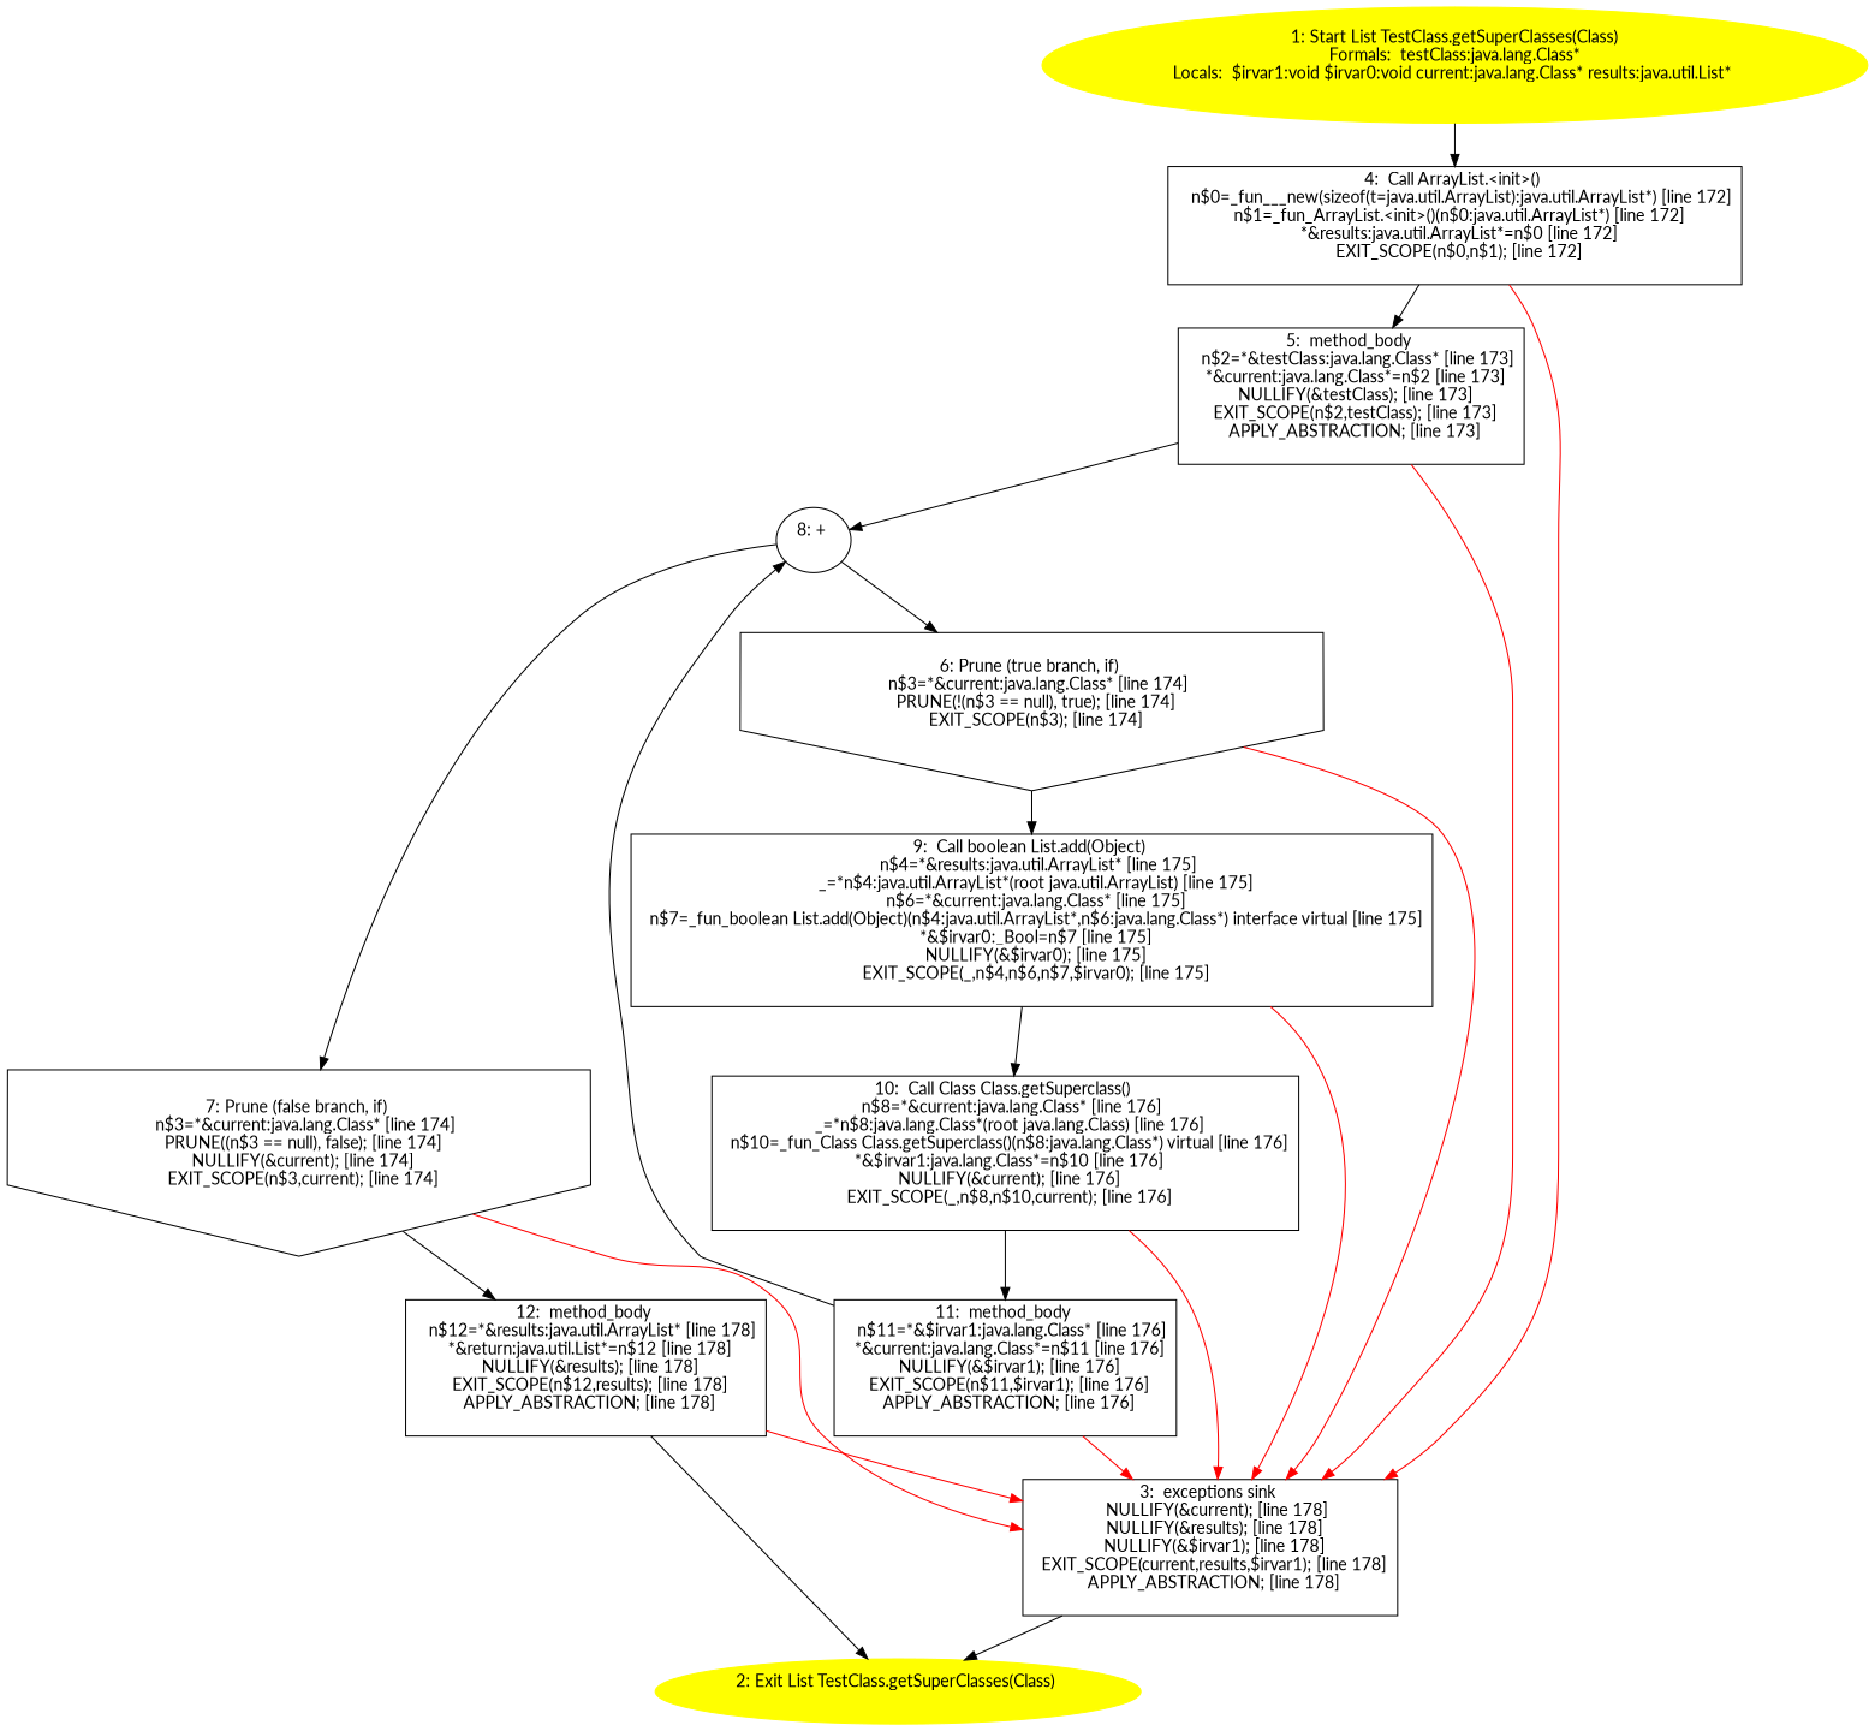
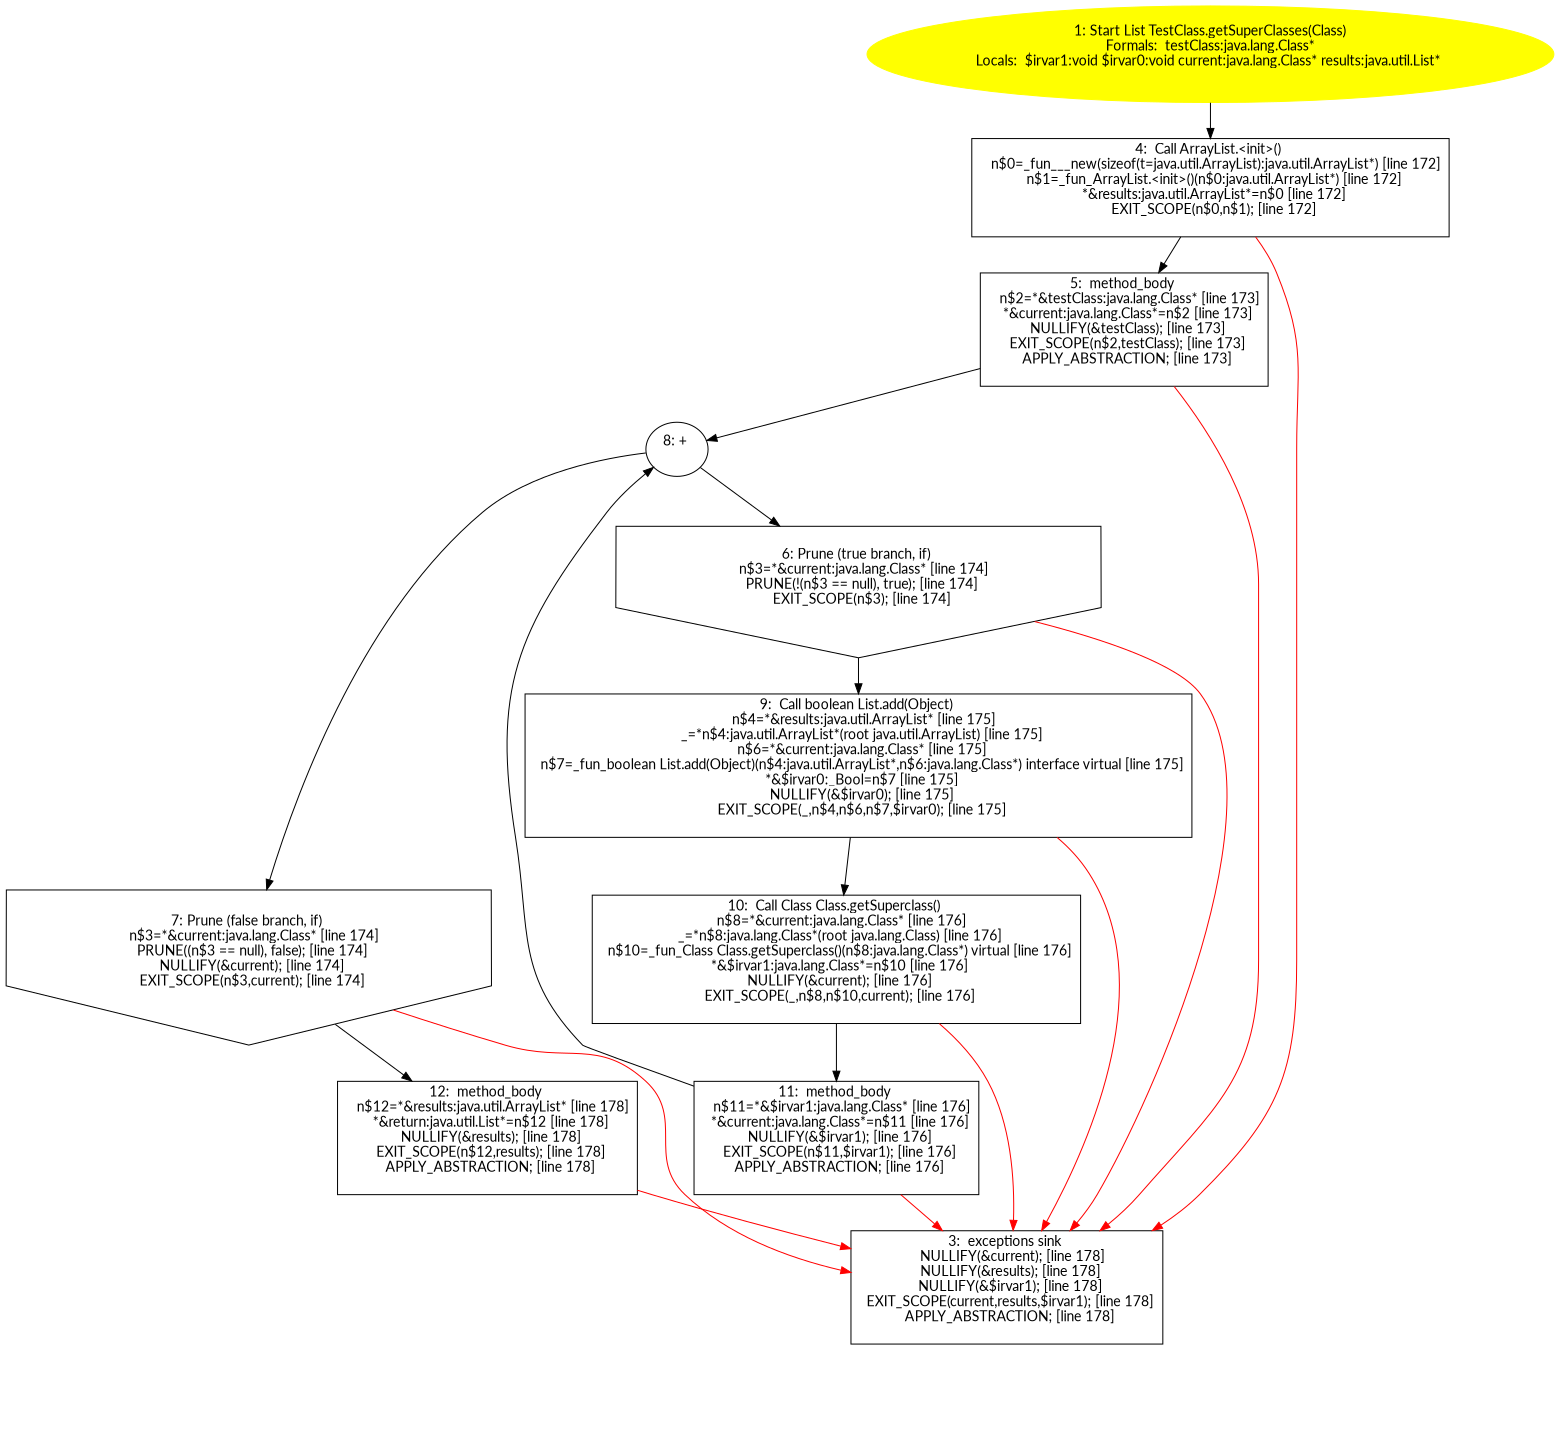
  digraph {
    fontname=Lato
    node [fontname=Lato shape=box]
    edge [fontname=Lato]
    n1 [color=yellow label="1: Start List TestClass.getSuperClasses(Class)\nFormals:  testClass:java.lang.Class*\nLocals:  $irvar1:void $irvar0:void current:java.lang.Class* results:java.util.List* \n  " style=filled shape=""]
    n2 [label="4:  Call ArrayList.<init>() \n   n$0=_fun___new(sizeof(t=java.util.ArrayList):java.util.ArrayList*) [line 172]\n  n$1=_fun_ArrayList.<init>()(n$0:java.util.ArrayList*) [line 172]\n  *&results:java.util.ArrayList*=n$0 [line 172]\n  EXIT_SCOPE(n$0,n$1); [line 172]\n "]
    n3 [label="3:  exceptions sink \n   NULLIFY(&current); [line 178]\n  NULLIFY(&results); [line 178]\n  NULLIFY(&$irvar1); [line 178]\n  EXIT_SCOPE(current,results,$irvar1); [line 178]\n  APPLY_ABSTRACTION; [line 178]\n "]
    n4 [label="5:  method_body \n   n$2=*&testClass:java.lang.Class* [line 173]\n  *&current:java.lang.Class*=n$2 [line 173]\n  NULLIFY(&testClass); [line 173]\n  EXIT_SCOPE(n$2,testClass); [line 173]\n  APPLY_ABSTRACTION; [line 173]\n "]
-   n5 [color=yellow label="2: Exit List TestClass.getSuperClasses(Class) \n  " style=filled shape=""]
    n6 [label="8: + \n  " shape=""]
    n7 [label="6: Prune (true branch, if) \n   n$3=*&current:java.lang.Class* [line 174]\n  PRUNE(!(n$3 == null), true); [line 174]\n  EXIT_SCOPE(n$3); [line 174]\n " shape=invhouse]
    n8 [label="7: Prune (false branch, if) \n   n$3=*&current:java.lang.Class* [line 174]\n  PRUNE((n$3 == null), false); [line 174]\n  NULLIFY(&current); [line 174]\n  EXIT_SCOPE(n$3,current); [line 174]\n " shape=invhouse]
    n9 [label="9:  Call boolean List.add(Object) \n   n$4=*&results:java.util.ArrayList* [line 175]\n  _=*n$4:java.util.ArrayList*(root java.util.ArrayList) [line 175]\n  n$6=*&current:java.lang.Class* [line 175]\n  n$7=_fun_boolean List.add(Object)(n$4:java.util.ArrayList*,n$6:java.lang.Class*) interface virtual [line 175]\n  *&$irvar0:_Bool=n$7 [line 175]\n  NULLIFY(&$irvar0); [line 175]\n  EXIT_SCOPE(_,n$4,n$6,n$7,$irvar0); [line 175]\n "]
    n10 [label="10:  Call Class Class.getSuperclass() \n   n$8=*&current:java.lang.Class* [line 176]\n  _=*n$8:java.lang.Class*(root java.lang.Class) [line 176]\n  n$10=_fun_Class Class.getSuperclass()(n$8:java.lang.Class*) virtual [line 176]\n  *&$irvar1:java.lang.Class*=n$10 [line 176]\n  NULLIFY(&current); [line 176]\n  EXIT_SCOPE(_,n$8,n$10,current); [line 176]\n "]
    n11 [label="12:  method_body \n   n$12=*&results:java.util.ArrayList* [line 178]\n  *&return:java.util.List*=n$12 [line 178]\n  NULLIFY(&results); [line 178]\n  EXIT_SCOPE(n$12,results); [line 178]\n  APPLY_ABSTRACTION; [line 178]\n "]
    n12 [label="11:  method_body \n   n$11=*&$irvar1:java.lang.Class* [line 176]\n  *&current:java.lang.Class*=n$11 [line 176]\n  NULLIFY(&$irvar1); [line 176]\n  EXIT_SCOPE(n$11,$irvar1); [line 176]\n  APPLY_ABSTRACTION; [line 176]\n "]
    n1 -> n2
    n2 -> n3 [color=red]
    n2 -> n4
-   n3 -> n5
    n4 -> n3 [color=red]
    n4 -> n6
    n6 -> n7
    n6 -> n8
    n7 -> n3 [color=red]
    n7 -> n9
    n8 -> n3 [color=red]
    n8 -> n11
    n9 -> n3 [color=red]
    n9 -> n10
    n10 -> n3 [color=red]
    n10 -> n12
    n11 -> n3 [color=red]
-   n11 -> n5
    n12 -> n3 [color=red]
    n12 -> n6
  }
